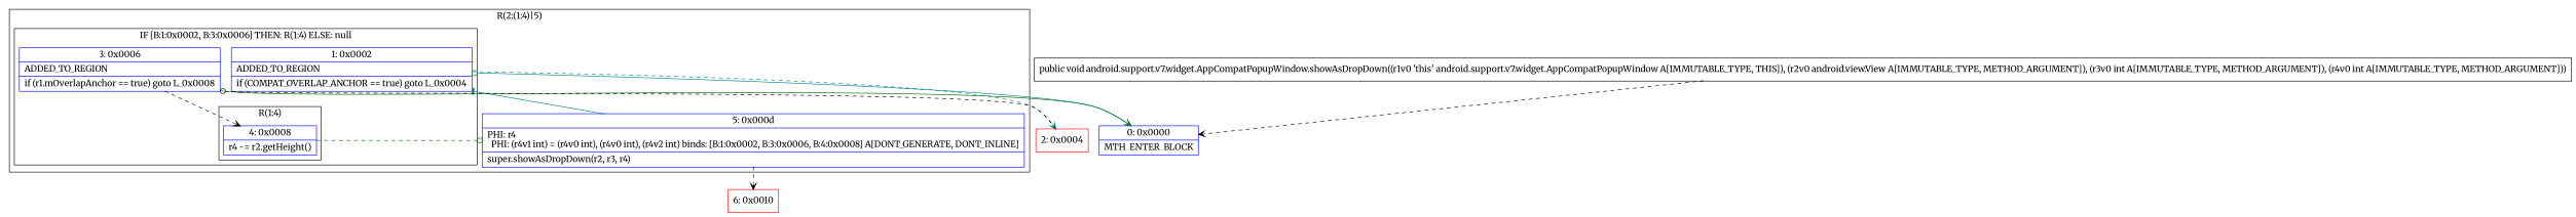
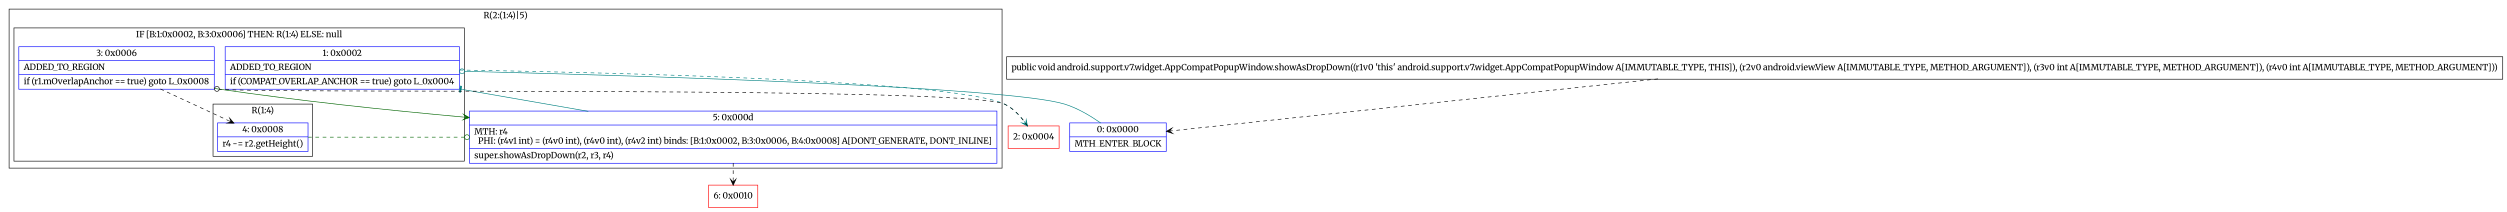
  digraph {
    fontname=Merriweather
    node [color=blue fontname=Merriweather shape=record]
    edge [arrowhead=vee color=black fontname=Merriweather style=dashed]
    n1 [label="{4\:\ 0x0008|r4 \-= r2.getHeight()\l}"]
    n2 [label="{1\:\ 0x0002|ADDED_TO_REGION\l|if (COMPAT_OVERLAP_ANCHOR == true) goto L_0x0004\l}"]
    n3 [label="{3\:\ 0x0006|ADDED_TO_REGION\l|if (r1.mOverlapAnchor == true) goto L_0x0008\l}"]
-   n4 [label="{5\:\ 0x000d|PHI: r4 \l  PHI: (r4v1 int) = (r4v0 int), (r4v0 int), (r4v2 int) binds: [B:1:0x0002, B:3:0x0006, B:4:0x0008] A[DONT_GENERATE, DONT_INLINE]\l|super.showAsDropDown(r2, r3, r4)\l}"]
+   n4 [label="{5\:\ 0x000d|MTH: r4 \l  PHI: (r4v1 int) = (r4v0 int), (r4v0 int), (r4v2 int) binds: [B:1:0x0002, B:3:0x0006, B:4:0x0008] A[DONT_GENERATE, DONT_INLINE]\l|super.showAsDropDown(r2, r3, r4)\l}"]
    n5 [color=red label="{2\:\ 0x0004}"]
    n6 [color=red label="{6\:\ 0x0010}"]
    n7 [label="{0\:\ 0x0000|MTH_ENTER_BLOCK\l}"]
    n8 [label="{public void android.support.v7.widget.AppCompatPopupWindow.showAsDropDown((r1v0 'this' android.support.v7.widget.AppCompatPopupWindow A[IMMUTABLE_TYPE, THIS]), (r2v0 android.view.View A[IMMUTABLE_TYPE, METHOD_ARGUMENT]), (r3v0 int A[IMMUTABLE_TYPE, METHOD_ARGUMENT]), (r4v0 int A[IMMUTABLE_TYPE, METHOD_ARGUMENT])) }" color=""]
    subgraph cluster_1 {
      label="R(2:(1:4)|5)"
      n4
      subgraph cluster_2 {
        label="IF [B:1:0x0002, B:3:0x0006] THEN: R(1:4) ELSE: null"
        n2
        n3
        subgraph cluster_3 {
          label="R(1:4)"
          n1
        }
      }
    }
    n1 -> n4 [arrowhead=odot color=darkgreen]
    n2 -> n5 [color=teal]
    n3 -> n1
-   n3 -> n7 [color=darkgreen style=solid]
+   n3 -> n4 [color=darkgreen style=solid]
    n4 -> n2 [arrowhead=tee color=teal style=solid]
    n4 -> n6
    n5 -> n3 [arrowhead=odot]
    n7 -> n2 [arrowhead=odot color=teal style=solid]
    n8 -> n7
  }
